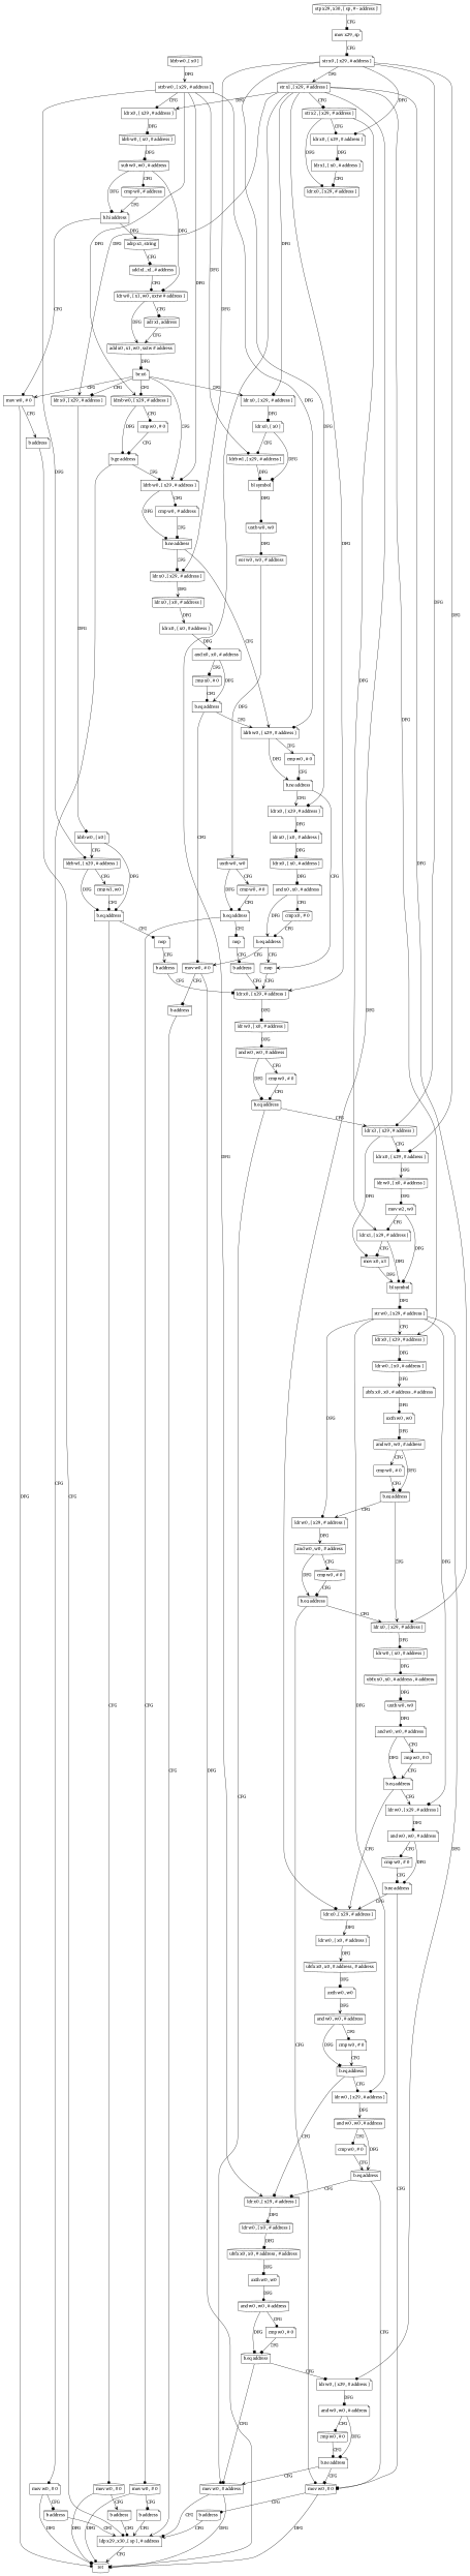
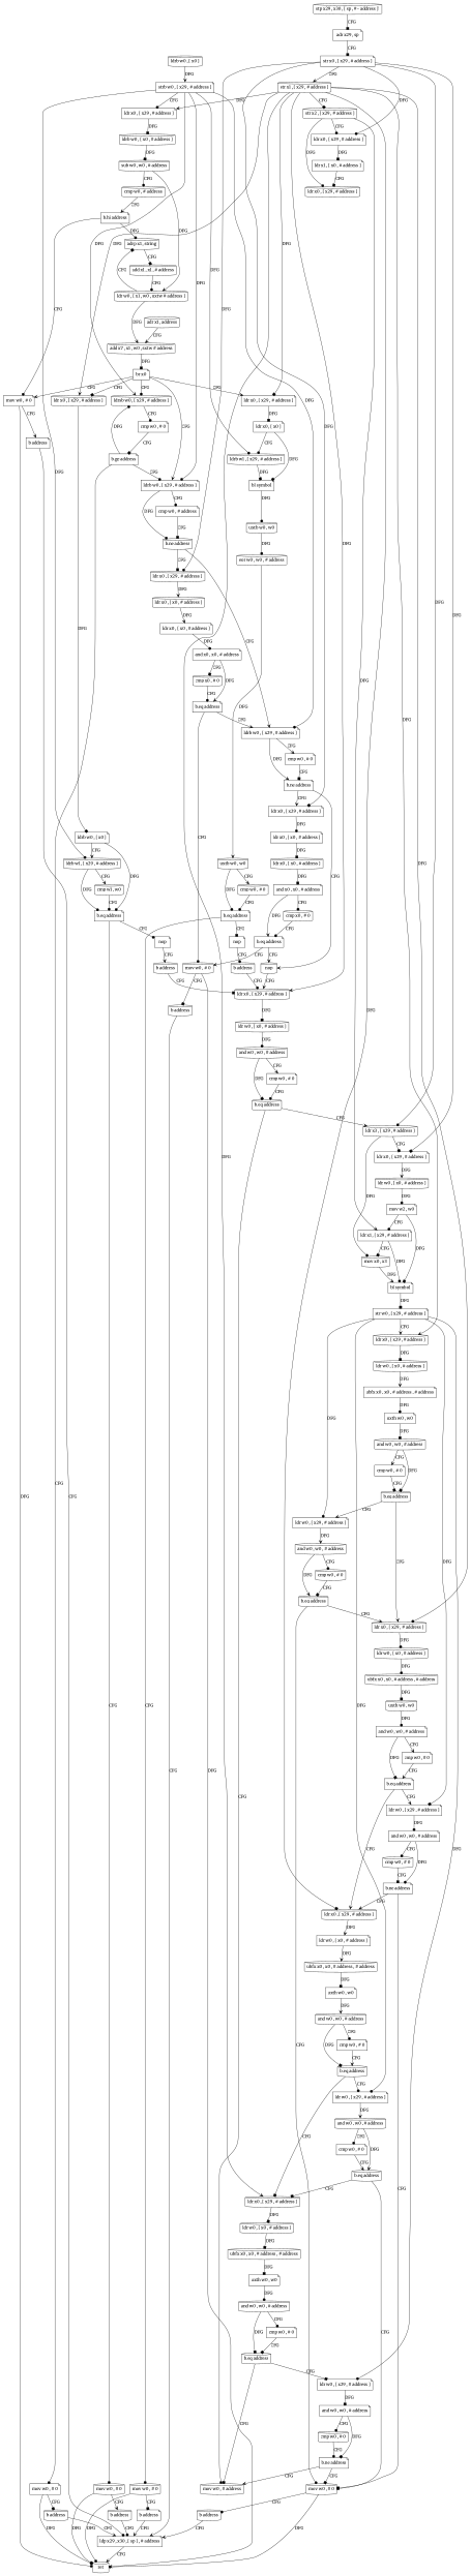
  digraph {
    fontname=Merriweather
    node [fontname=Merriweather shape=cylinder]
    edge [arrowhead=dot fontname=Merriweather]
    n1 [label="stp x29 , x30 , [ sp , #- address ]!"]
-   n2 [label="mov x29 , sp" shape=note]
+   n2 [label="adr x29 , sp" shape=note]
    n3 [label="str x0 , [ x29 , # address ]" shape=note]
    n4 [label="str x1 , [ x29 , # address ]"]
    n5 [label="ldr x0 , [ x29 , # address ]" shape=note]
    n6 [label="ldr x0 , [ x29 , # address ]"]
    n7 [label="ldr x0 , [ x29 , # address ]" shape=note]
    n8 [label="ldr x3 , [ x29 , # address ]"]
    n9 [label="ldr x0 , [ x29 , # address ]" shape=note]
    n10 [label="str x2 , [ x29 , # address ]"]
    n11 [label="ldr x0 , [ x29 , # address ]" shape=note]
    n12 [label="ldr x0 , [ x29 , # address ]"]
    n13 [label="ldr x0 , [ x29 , # address ]" shape=note]
    n14 [label="ldr x0 , [ x29 , # address ]"]
    n15 [label="ldr x0 , [ x29 , # address ]"]
    n16 [label="ldr x0 , [ x29 , # address ]"]
    n17 [label="ldr x0 , [ x29 , # address ]"]
    n18 [label="ldr x0 , [ x29 , # address ]"]
    n19 [label="ldr x1 , [ x0 , # address ]" shape=note]
    n20 [label="ldr x0 , [ x0 , # address ]"]
    n21 [label="ldr x0 , [ x0 , # address ]" shape=note]
    n22 [label="mov x0 , x3"]
    n23 [label="ldr w0 , [ x0 , # address ]"]
    n24 [label="ldr x0 , [ x29 , # address ]"]
    n25 [label="ldr x1 , [ x29 , # address ]" shape=note]
    n26 [label="ldrb w0 , [ x0 , # address ]"]
    n27 [label="ldrb w0 , [ x0 ]" shape=note]
    n28 [label="ldr x0 , [ x0 ]" shape=note]
    n29 [label="ldr w0 , [ x0 , # address ]"]
    n30 [label="ldr w0 , [ x0 , # address ]"]
    n31 [label="ldr w0 , [ x0 , # address ]"]
    n32 [label="ldr w0 , [ x0 , # address ]" shape=note]
    n33 [label="ldr w0 , [ x0 , # address ]"]
    n34 [label="bl symbol" shape=note]
    n35 [label="ldrb w0 , [ x0 ]"]
    n36 [label="strb w0 , [ x29 , # address ]" shape=note]
    n37 [label="ldrsb w0 , [ x29 , # address ]"]
    n38 [label="ldrb w0 , [ x29 , # address ]" shape=note]
    n39 [label="ldrb w1 , [ x29 , # address ]"]
    n40 [label="ldrb w1 , [ x29 , # address ]"]
    n41 [label="ldrb w0 , [ x29 , # address ]" shape=note]
    n42 [label="cmp w0 , # 0" shape=note]
    n43 [label="b.ge address" shape=note]
    n44 [label="cmp w0 , # address" shape=note]
    n45 [label="b.ne address"]
    n46 [label="b.eq address" shape=note]
    n47 [label="cmp w1 , w0"]
    n48 [label="bl symbol" shape=note]
    n49 [label="cmp w0 , # 0" shape=note]
    n50 [label="b.ne address" shape=note]
    n51 [label="sub w0 , w0 , # address"]
    n52 [label="cmp w0 , # address"]
    n53 [label="b.hi address" shape=note]
    n54 [label="ldr w0 , [ x1 , w0 , uxtw # address ]"]
    n55 [label="mov w0 , # 0" shape=note]
    n56 [label="adrp x1 , string"]
    n57 [label="adr x1 , address"]
-   n58 [label="add x0 , x1 , w0 , sxtw # address"]
+   n58 [label="add x7 , x1 , w0 , sxtw # address"]
    n59 [label="b address" shape=note]
    n60 [label=ret]
    n61 [label="add x1 , x1 , # address"]
    n62 [label="ldp x29 , x30 , [ sp ] , # address" shape=note]
-   n63 [label="br x6" shape=note]
+   n63 [label="br x0" shape=note]
    n64 [label="mov w0 , # 0" shape=note]
    n65 [label=nop shape=note]
    n66 [label="mov w0 , # 0"]
    n67 [label="b address"]
    n68 [label="b address"]
    n69 [label="uxtb w0 , w0"]
    n70 [label="eor w0 , w0 , # address"]
    n71 [label="uxtb w0 , w0"]
    n72 [label="cmp w0 , # 0"]
    n73 [label="b.eq address" shape=note]
    n74 [label=nop shape=note]
    n75 [label="mov w0 , # 0"]
    n76 [label="b address"]
    n77 [label="b address" shape=note]
    n78 [label="b address"]
    n79 [label=nop]
    n80 [label="ldr x0 , [ x0 , # address ]" shape=note]
    n81 [label="and w0 , w0 , # address"]
    n82 [label="ldr x0 , [ x0 , # address ]"]
    n83 [label="and x0 , x0 , # address" shape=note]
    n84 [label="cmp x0 , # 0"]
    n85 [label="b.eq address" shape=note]
    n86 [label="mov w0 , # 0"]
    n87 [label="b address"]
    n88 [label="cmp w0 , # 0" shape=note]
    n89 [label="b.eq address"]
    n90 [label="mov w0 , # address"]
    n91 [label="and x0 , x0 , # address" shape=note]
    n92 [label="cmp x0 , # 0"]
    n93 [label="b.eq address" shape=note]
    n94 [label="mov w2 , w0" shape=note]
    n95 [label="str w0 , [ x29 , # address ]" shape=note]
    n96 [label="ldr w0 , [ x29 , # address ]" shape=note]
    n97 [label="ldr w0 , [ x29 , # address ]" shape=note]
    n98 [label="ldr w0 , [ x29 , # address ]" shape=note]
    n99 [label="ldr w0 , [ x29 , # address ]" shape=note]
    n100 [label="and w0 , w0 , # address"]
    n101 [label="and w0 , w0 , # address" shape=note]
    n102 [label="and w0 , w0 , # address"]
    n103 [label="and w0 , w0 , # address" shape=note]
    n104 [label="ubfx x0 , x0 , # address , # address" shape=note]
    n105 [label="uxth w0 , w0" shape=note]
    n106 [label="and w0 , w0 , # address"]
    n107 [label="cmp w0 , # 0" shape=note]
    n108 [label="b.eq address"]
    n109 [label="ubfx x0 , x0 , # address , # address"]
    n110 [label="cmp w0 , # 0"]
    n111 [label="b.eq address"]
    n112 [label="uxth w0 , w0"]
    n113 [label="and w0 , w0 , # address" shape=note]
    n114 [label="cmp w0 , # 0" shape=note]
    n115 [label="b.eq address" shape=note]
    n116 [label="ubfx x0 , x0 , # address , # address"]
    n117 [label="cmp w0 , # 0"]
    n118 [label="b.ne address" shape=note]
    n119 [label="mov w0 , # 0"]
    n120 [label="b address"]
    n121 [label="uxth w0 , w0" shape=note]
    n122 [label="and w0 , w0 , # address"]
    n123 [label="cmp w0 , # 0" shape=note]
    n124 [label="b.eq address"]
    n125 [label="ubfx x0 , x0 , # address , # address"]
    n126 [label="cmp w0 , # 0" shape=note]
    n127 [label="b.eq address"]
    n128 [label="uxth w0 , w0" shape=note]
    n129 [label="and w0 , w0 , # address"]
    n130 [label="cmp w0 , # 0" shape=note]
    n131 [label="b.eq address"]
    n132 [label="cmp w0 , # 0"]
    n133 [label="b.ne address" shape=note]
    n1 -> n2 [arrowhead=box label=CFG]
    n2 -> n3 [arrowhead=box label=CFG]
    n3 -> n4 [arrowhead=vee label=CFG]
    n3 -> n5 [label=DFG]
    n3 -> n6 [label=DFG]
    n3 -> n7 [arrowhead=box label=DFG]
    n3 -> n8 [label=DFG]
    n3 -> n9 [arrowhead=box label=DFG]
    n4 -> n10 [arrowhead=box label=CFG]
    n4 -> n11 [arrowhead=vee label=DFG]
    n4 -> n12 [arrowhead=vee label=DFG]
    n4 -> n13 [arrowhead=box label=DFG]
    n4 -> n14 [arrowhead=vee label=DFG]
    n4 -> n15 [arrowhead=vee label=DFG]
    n4 -> n16 [label=DFG]
    n4 -> n17 [arrowhead=box label=DFG]
    n4 -> n18 [arrowhead=vee label=DFG]
    n5 -> n19 [arrowhead=box label=DFG]
    n6 -> n20 [arrowhead=vee label=DFG]
    n7 -> n21 [label=DFG]
    n8 -> n9 [arrowhead=box label=CFG]
    n8 -> n22 [label=DFG]
    n9 -> n23 [arrowhead=vee label=DFG]
    n10 -> n5 [label=CFG]
    n10 -> n24 [label=DFG]
    n10 -> n25 [arrowhead=vee label=DFG]
    n11 -> n26 [arrowhead=box label=DFG]
    n12 -> n27 [arrowhead=box label=DFG]
    n13 -> n28 [arrowhead=box label=DFG]
    n14 -> n29 [arrowhead=box label=DFG]
    n15 -> n30 [arrowhead=box label=DFG]
    n16 -> n31 [label=DFG]
    n17 -> n32 [arrowhead=vee label=DFG]
    n18 -> n33 [arrowhead=box label=DFG]
    n19 -> n24 [arrowhead=box label=CFG]
    n20 -> n80 [arrowhead=vee label=DFG]
    n21 -> n82 [arrowhead=box label=DFG]
    n22 -> n34 [arrowhead=vee label=DFG]
    n23 -> n94 [label=DFG]
    n25 -> n22 [arrowhead=box label=CFG]
    n25 -> n34 [label=DFG]
    n26 -> n51 [arrowhead=box label=DFG]
    n27 -> n39 [arrowhead=vee label=CFG]
    n27 -> n46 [label=DFG]
    n28 -> n40 [label=CFG]
    n28 -> n48 [arrowhead=box label=DFG]
    n29 -> n81 [label=DFG]
    n30 -> n104 [arrowhead=vee label=DFG]
    n31 -> n109 [label=DFG]
    n32 -> n116 [arrowhead=vee label=DFG]
    n33 -> n125 [arrowhead=box label=DFG]
    n34 -> n95 [arrowhead=box label=DFG]
    n35 -> n36 [arrowhead=vee label=DFG]
    n36 -> n11 [label=CFG]
    n36 -> n37 [arrowhead=vee label=DFG]
    n36 -> n38 [label=DFG]
    n36 -> n39 [label=DFG]
    n36 -> n40 [label=DFG]
    n36 -> n41 [label=DFG]
    n37 -> n42 [label=CFG]
-   n37 -> n43 [label=DFG]
+   n43 -> n37 [label=DFG]
    n38 -> n44 [label=CFG]
    n38 -> n45 [label=DFG]
    n39 -> n46 [label=DFG]
    n39 -> n47 [arrowhead=vee label=CFG]
    n40 -> n48 [arrowhead=box label=DFG]
    n41 -> n49 [arrowhead=vee label=CFG]
    n41 -> n50 [arrowhead=vee label=DFG]
    n42 -> n43 [arrowhead=box label=CFG]
    n43 -> n38 [label=CFG]
    n43 -> n64 [label=CFG]
    n44 -> n45 [arrowhead=box label=CFG]
    n45 -> n6 [arrowhead=box label=CFG]
    n45 -> n41 [arrowhead=vee label=CFG]
    n46 -> n65 [label=CFG]
    n46 -> n66 [label=CFG]
    n47 -> n46 [label=CFG]
    n48 -> n69 [label=DFG]
    n49 -> n50 [arrowhead=box label=CFG]
    n50 -> n7 [arrowhead=vee label=CFG]
    n50 -> n79 [arrowhead=vee label=CFG]
    n51 -> n52 [label=CFG]
-   n51 -> n53 [arrowhead=box label=DFG]
-   n51 -> n54 [arrowhead=box label=DFG]
+   n51 -> n54 [arrowhead=vee label=DFG]
    n52 -> n53 [arrowhead=vee label=CFG]
    n53 -> n55 [label=CFG]
    n53 -> n56 [label=DFG]
-   n54 -> n57 [arrowhead=box label=CFG]
+   n54 -> n56 [arrowhead=box label=CFG]
    n54 -> n58 [arrowhead=vee label=DFG]
    n55 -> n59 [arrowhead=vee label=CFG]
    n55 -> n60 [label=DFG]
    n56 -> n61 [arrowhead=box label=CFG]
    n57 -> n58 [arrowhead=vee label=CFG]
    n58 -> n63 [arrowhead=box label=DFG]
    n59 -> n62 [label=CFG]
    n61 -> n54 [label=CFG]
    n62 -> n60 [arrowhead=vee label=CFG]
    n63 -> n12 [arrowhead=box label=CFG]
    n63 -> n13 [arrowhead=vee label=CFG]
    n63 -> n37 [label=CFG]
    n63 -> n38 [arrowhead=vee label=CFG]
    n63 -> n55 [arrowhead=vee label=CFG]
    n64 -> n60 [label=DFG]
    n64 -> n78 [arrowhead=box label=CFG]
    n65 -> n67 [arrowhead=vee label=CFG]
    n66 -> n60 [arrowhead=box label=DFG]
    n66 -> n68 [arrowhead=vee label=CFG]
    n67 -> n14 [arrowhead=box label=CFG]
    n68 -> n62 [label=CFG]
    n69 -> n70 [label=DFG]
    n70 -> n71 [arrowhead=vee label=DFG]
    n71 -> n72 [arrowhead=vee label=CFG]
    n71 -> n73 [label=DFG]
    n72 -> n73 [label=CFG]
    n73 -> n74 [arrowhead=box label=CFG]
    n73 -> n75 [label=CFG]
    n74 -> n76 [label=CFG]
    n75 -> n60 [label=DFG]
    n75 -> n77 [arrowhead=box label=CFG]
    n76 -> n14 [label=CFG]
    n77 -> n62 [arrowhead=vee label=CFG]
    n78 -> n62 [arrowhead=vee label=CFG]
    n79 -> n14 [arrowhead=vee label=CFG]
    n80 -> n83 [label=DFG]
    n81 -> n88 [arrowhead=vee label=CFG]
    n81 -> n89 [arrowhead=box label=DFG]
    n82 -> n91 [arrowhead=box label=DFG]
    n83 -> n84 [arrowhead=box label=CFG]
    n83 -> n85 [arrowhead=vee label=DFG]
    n84 -> n85 [label=CFG]
    n85 -> n41 [arrowhead=vee label=CFG]
    n85 -> n86 [label=CFG]
    n86 -> n60 [arrowhead=vee label=DFG]
    n86 -> n87 [arrowhead=box label=CFG]
    n87 -> n62 [arrowhead=vee label=CFG]
    n88 -> n89 [label=CFG]
    n89 -> n8 [arrowhead=vee label=CFG]
    n89 -> n90 [label=CFG]
-   n90 -> n60 [arrowhead=vee label=DFG]
-   n90 -> n62 [label=CFG]
    n91 -> n92 [label=CFG]
    n91 -> n93 [arrowhead=vee label=DFG]
    n92 -> n93 [label=CFG]
    n93 -> n79 [arrowhead=vee label=CFG]
    n93 -> n86 [arrowhead=vee label=CFG]
    n94 -> n25 [label=CFG]
    n94 -> n34 [arrowhead=box label=DFG]
    n95 -> n15 [arrowhead=vee label=CFG]
    n95 -> n96 [label=DFG]
    n95 -> n97 [arrowhead=box label=DFG]
    n95 -> n98 [label=DFG]
    n95 -> n99 [label=DFG]
    n96 -> n100 [arrowhead=vee label=DFG]
    n97 -> n101 [label=DFG]
    n98 -> n102 [arrowhead=vee label=DFG]
    n99 -> n103 [arrowhead=box label=DFG]
    n100 -> n110 [label=CFG]
    n100 -> n111 [arrowhead=vee label=DFG]
    n101 -> n117 [label=CFG]
    n101 -> n118 [label=DFG]
    n102 -> n126 [label=CFG]
    n102 -> n127 [arrowhead=vee label=DFG]
    n103 -> n132 [label=CFG]
    n103 -> n133 [arrowhead=box label=DFG]
    n104 -> n105 [label=DFG]
    n105 -> n106 [arrowhead=box label=DFG]
    n106 -> n107 [arrowhead=vee label=CFG]
    n106 -> n108 [arrowhead=box label=DFG]
    n107 -> n108 [arrowhead=box label=CFG]
    n108 -> n16 [arrowhead=vee label=CFG]
    n108 -> n96 [arrowhead=vee label=CFG]
    n109 -> n112 [arrowhead=box label=DFG]
    n110 -> n111 [arrowhead=box label=CFG]
    n111 -> n16 [arrowhead=vee label=CFG]
    n111 -> n119 [label=CFG]
    n112 -> n113 [label=DFG]
    n113 -> n114 [arrowhead=vee label=CFG]
    n113 -> n115 [arrowhead=box label=DFG]
    n114 -> n115 [arrowhead=vee label=CFG]
    n115 -> n17 [arrowhead=vee label=CFG]
    n115 -> n97 [arrowhead=vee label=CFG]
    n116 -> n121 [arrowhead=box label=DFG]
    n117 -> n118 [arrowhead=box label=CFG]
    n118 -> n17 [arrowhead=vee label=CFG]
    n118 -> n119 [arrowhead=box label=CFG]
    n119 -> n60 [label=DFG]
    n119 -> n120 [label=CFG]
    n120 -> n62 [arrowhead=vee label=CFG]
    n121 -> n122 [arrowhead=vee label=DFG]
    n122 -> n123 [label=CFG]
    n122 -> n124 [arrowhead=box label=DFG]
    n123 -> n124 [arrowhead=vee label=CFG]
    n124 -> n18 [arrowhead=box label=CFG]
    n124 -> n98 [label=CFG]
    n125 -> n128 [arrowhead=box label=DFG]
    n126 -> n127 [arrowhead=vee label=CFG]
    n127 -> n18 [arrowhead=box label=CFG]
    n127 -> n119 [arrowhead=box label=CFG]
    n128 -> n129 [label=DFG]
    n129 -> n130 [label=CFG]
    n129 -> n131 [arrowhead=box label=DFG]
    n130 -> n131 [arrowhead=box label=CFG]
    n131 -> n90 [arrowhead=box label=CFG]
    n131 -> n99 [arrowhead=box label=CFG]
    n132 -> n133 [label=CFG]
    n133 -> n90 [arrowhead=vee label=CFG]
    n133 -> n119 [arrowhead=box label=CFG]
  }
